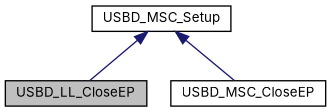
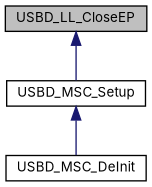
  digraph {
    fontname=Inter
    rankdir=TB
    node [color=black fillcolor=white fontname=Inter fontsize=10 shape=record style=filled]
    edge [color=midnightblue dir=back fontname=Inter fontsize=10 labelfontname=Helvetica labelfontsize=10 style=solid]
    n1 [fillcolor=grey75 fontcolor=black height=0.2 label=USBD_LL_CloseEP width=0.4]
    n2 [height=0.2 label=USBD_MSC_Setup width=0.4]
-   n3 [height=0.2 label=USBD_MSC_CloseEP width=0.4]
-   n2 -> n1
+   n3 [height=0.2 label=USBD_MSC_DeInit width=0.4]
+   n1 -> n2
    n2 -> n3
  }
